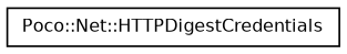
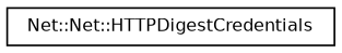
  digraph {
    rankdir=LR
-   n1 [color=black fillcolor=white fontname=Helvetica fontsize=10 height=0.2 label="Poco::Net::HTTPDigestCredentials" shape=record style=filled width=0.4]
+   n1 [color=black fillcolor=white fontname=Helvetica fontsize=10 height=0.2 label="Net::Net::HTTPDigestCredentials" shape=record style=filled width=0.4]
  }
